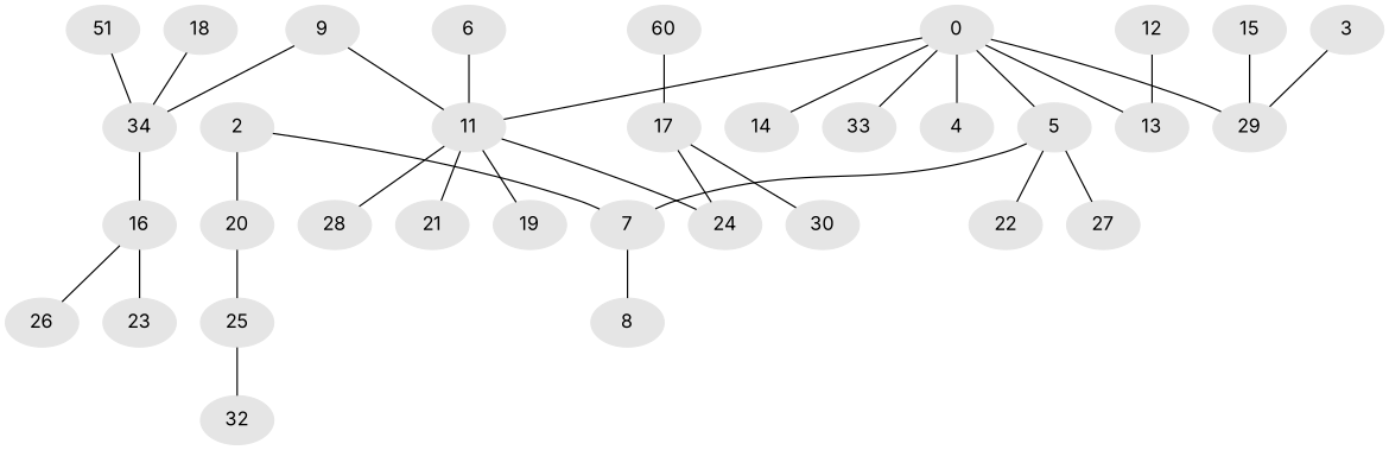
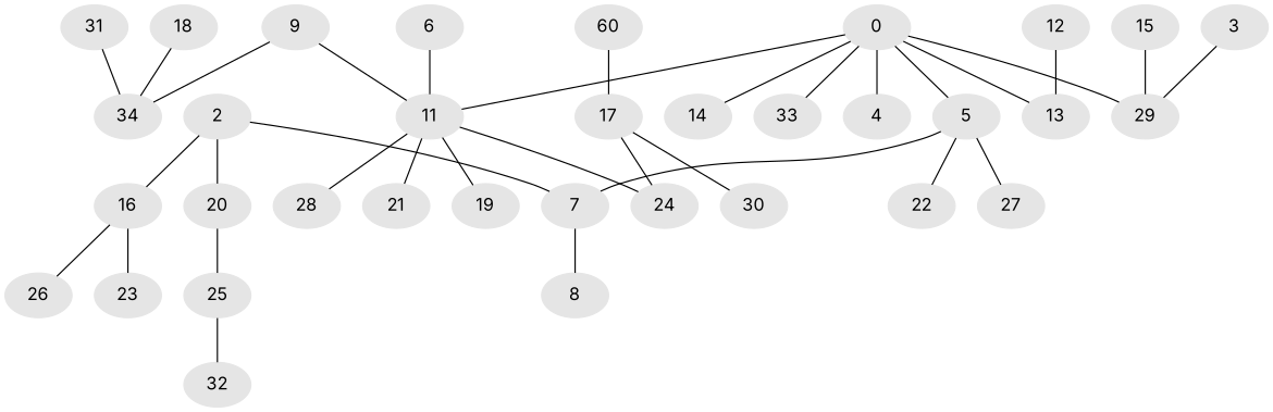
  graph {
    fontname=Inter
    node [color=gray90 fontname=Inter style=filled]
    edge [fontname=Inter weight=1.0]
    n1 [label=0]
    4
    5
    11
    13
    14
    29
    33
    7
    22
    27
    19
    21
    24
    28
    2
    16
    20
    23
    26
    25
    3
    8
    6
    9
    34
    n27 [label=60]
    17
    30
    12
    15
    18
    32
-   31 [label=51]
+   31
    n1 -- 4
    n1 -- 5
    n1 -- 11
    n1 -- 13
    n1 -- 14
    n1 -- 29
    n1 -- 33
    5 -- 7
    5 -- 22
    5 -- 27
    11 -- 19
    11 -- 21
    11 -- 24
    11 -- 28
    7 -- 8
    2 -- 7
-   34 -- 16
+   2 -- 16
    2 -- 20
    16 -- 23
    16 -- 26
    20 -- 25
    25 -- 32
    3 -- 29
    6 -- 11
    9 -- 11
    9 -- 34
    n27 -- 17
    17 -- 24
    17 -- 30
    12 -- 13
    15 -- 29
    18 -- 34
    31 -- 34
  }
